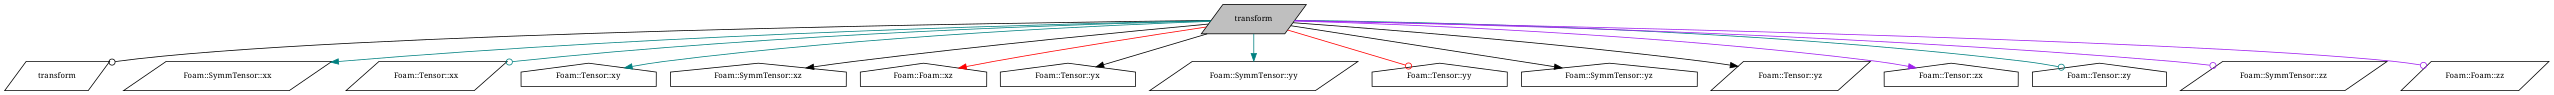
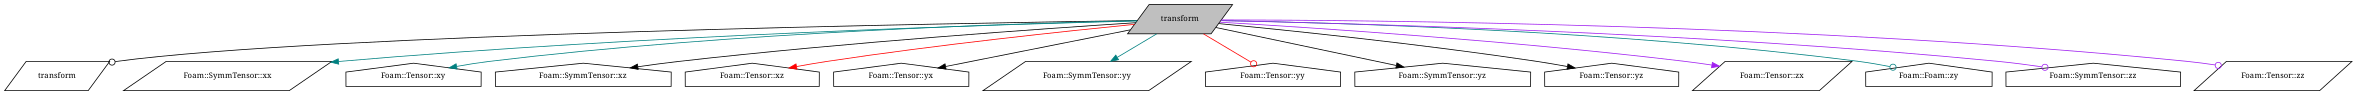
  digraph {
    fontname="Noto Serif"
    rankdir=TB
    node [color=black fontname="Noto Serif" fontsize=10 shape=parallelogram]
    edge [arrowhead=normal color=black fontname="Noto Serif" fontsize=10 labelfontname=FreeSans labelfontsize=10 style=solid]
    n1 [fillcolor=grey75 fontcolor=black height=0.2 label=transform style=filled width=0.4]
    n2 [height=0.2 label=transform width=0.4]
    n3 [height=0.2 label="Foam::SymmTensor::xx" width=0.4]
-   n4 [height=0.2 label="Foam::Tensor::xx" width=0.4]
    n5 [height=0.2 label="Foam::Tensor::xy" shape=house width=0.4]
    n6 [height=0.2 label="Foam::SymmTensor::xz" shape=house width=0.4]
-   n7 [height=0.2 label="Foam::Foam::xz" shape=house width=0.4]
+   n7 [height=0.2 label="Foam::Tensor::xz" shape=house width=0.4]
    n8 [height=0.2 label="Foam::Tensor::yx" shape=house width=0.4]
    n9 [height=0.2 label="Foam::SymmTensor::yy" width=0.4]
    n10 [height=0.2 label="Foam::Tensor::yy" shape=house width=0.4]
    n11 [height=0.2 label="Foam::SymmTensor::yz" shape=house width=0.4]
-   n12 [height=0.2 label="Foam::Tensor::yz" width=0.4]
-   n13 [height=0.2 label="Foam::Tensor::zx" shape=house width=0.4]
-   n14 [height=0.2 label="Foam::Tensor::zy" shape=house width=0.4]
-   n15 [height=0.2 label="Foam::SymmTensor::zz" width=0.4]
-   n16 [height=0.2 label="Foam::Foam::zz" width=0.4]
+   n12 [height=0.2 label="Foam::Tensor::yz" shape=house width=0.4]
+   n13 [height=0.2 label="Foam::Tensor::zx" width=0.4]
+   n14 [height=0.2 label="Foam::Foam::zy" shape=house width=0.4]
+   n15 [height=0.2 label="Foam::SymmTensor::zz" shape=house width=0.4]
+   n16 [height=0.2 label="Foam::Tensor::zz" width=0.4]
    n1 -> n2 [arrowhead=odot]
    n1 -> n3 [color=teal]
-   n1 -> n4 [arrowhead=odot color=teal]
    n1 -> n5 [color=teal]
    n1 -> n6
    n1 -> n7 [color=red]
    n1 -> n8
    n1 -> n9 [color=teal]
    n1 -> n10 [arrowhead=odot color=red]
    n1 -> n11
    n1 -> n12
    n1 -> n13 [color=purple]
    n1 -> n14 [arrowhead=odot color=teal]
    n1 -> n15 [arrowhead=odot color=purple]
    n1 -> n16 [arrowhead=odot color=purple]
  }
